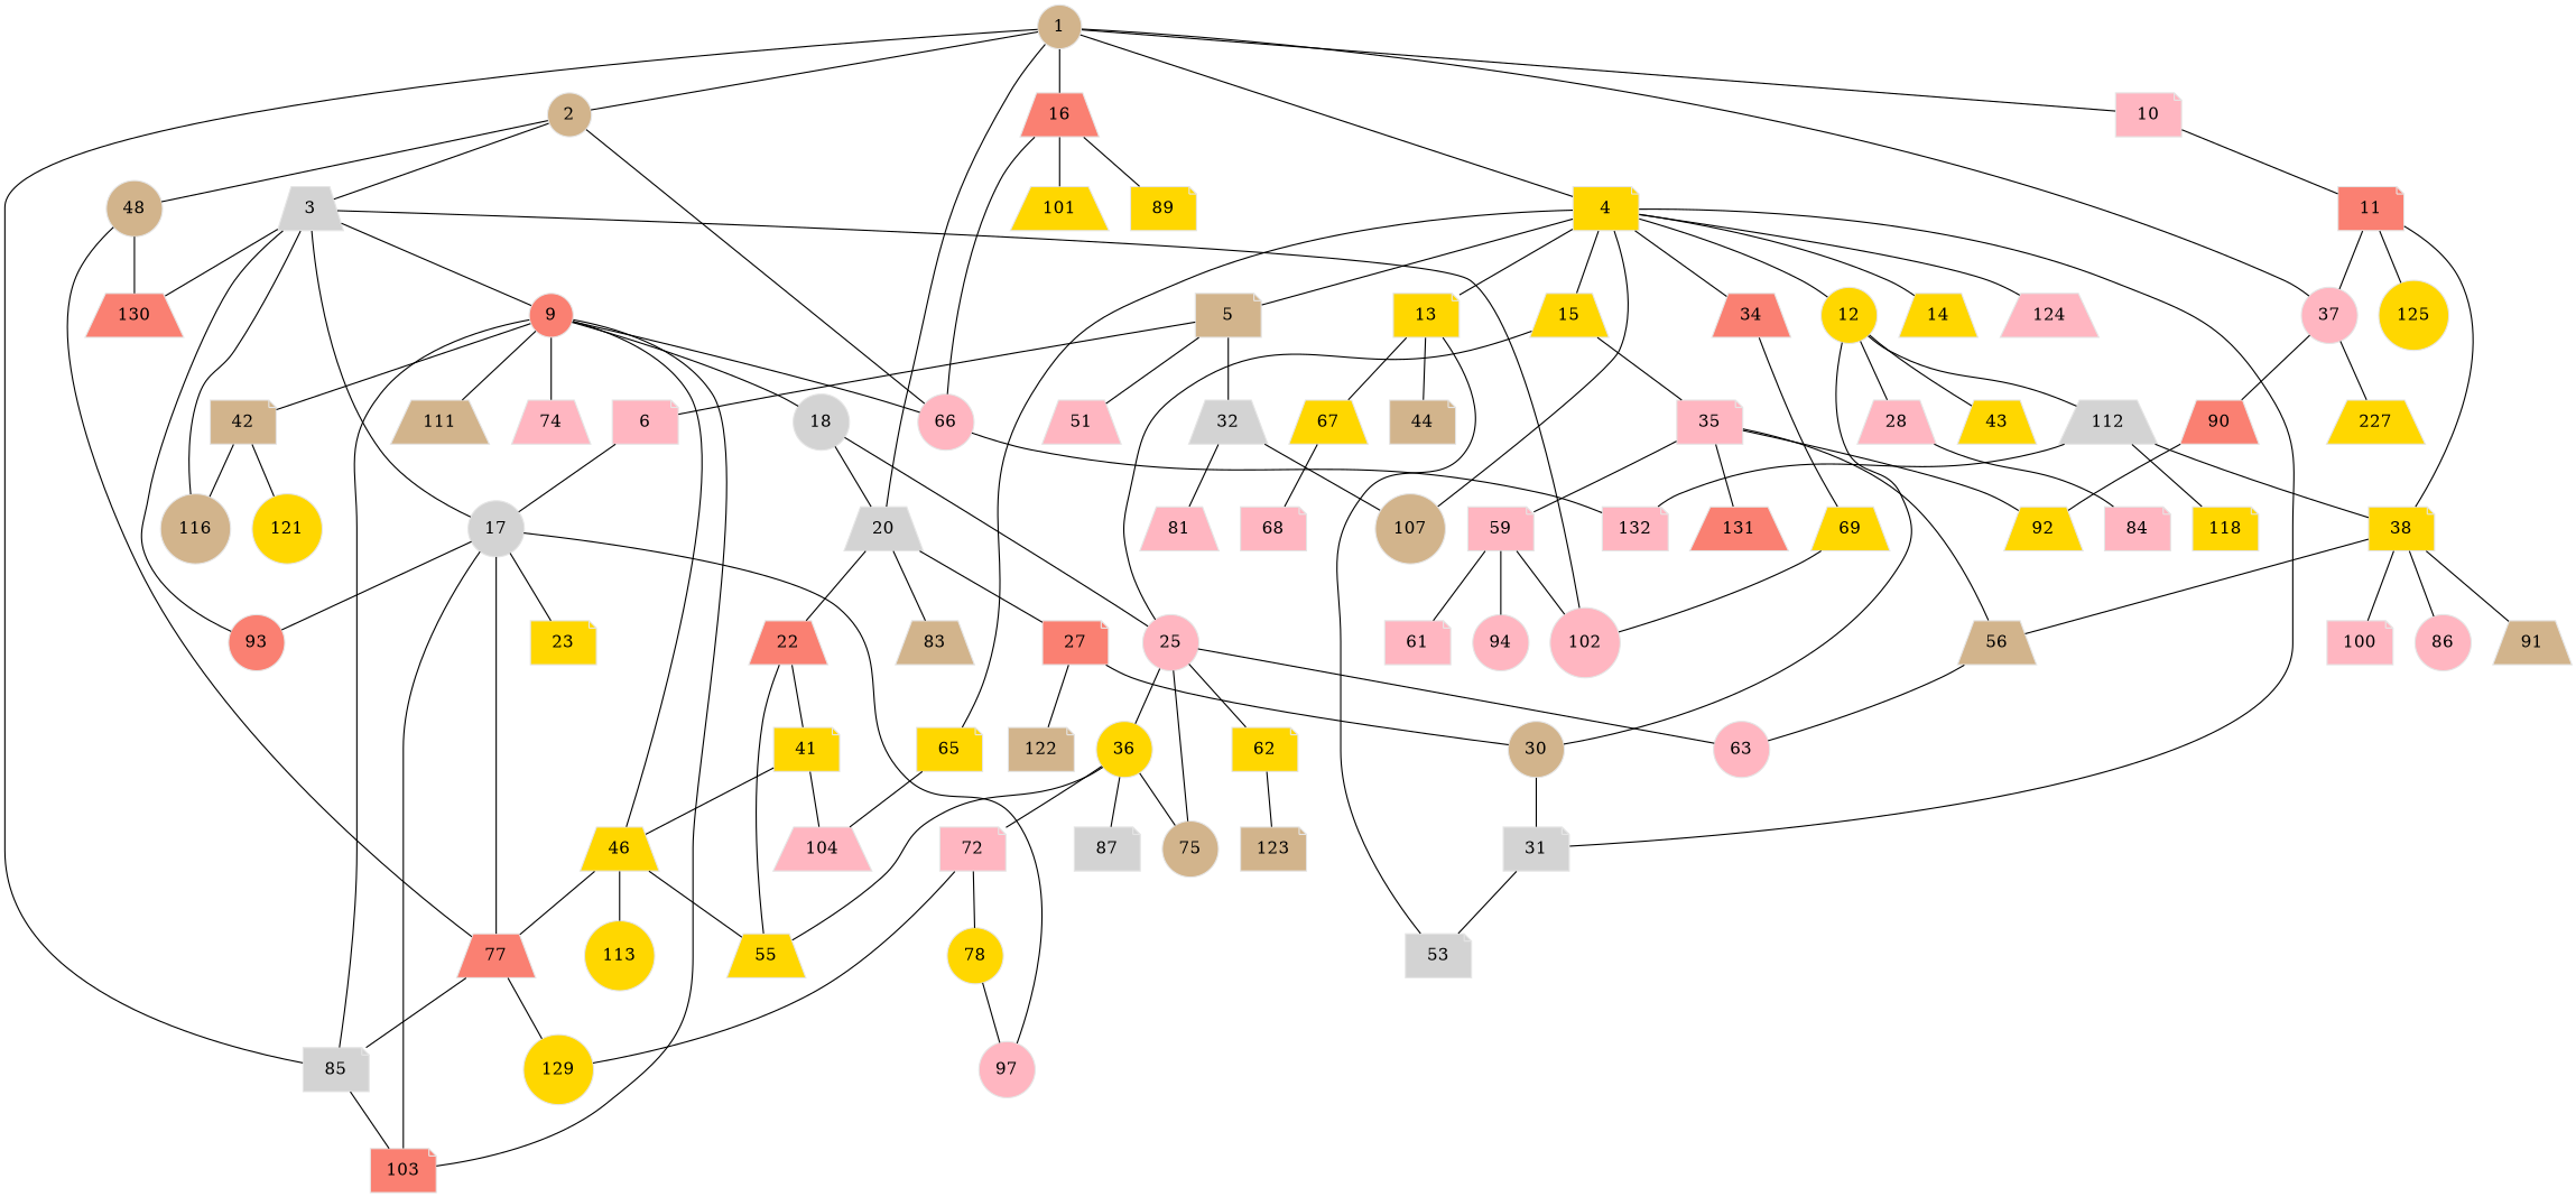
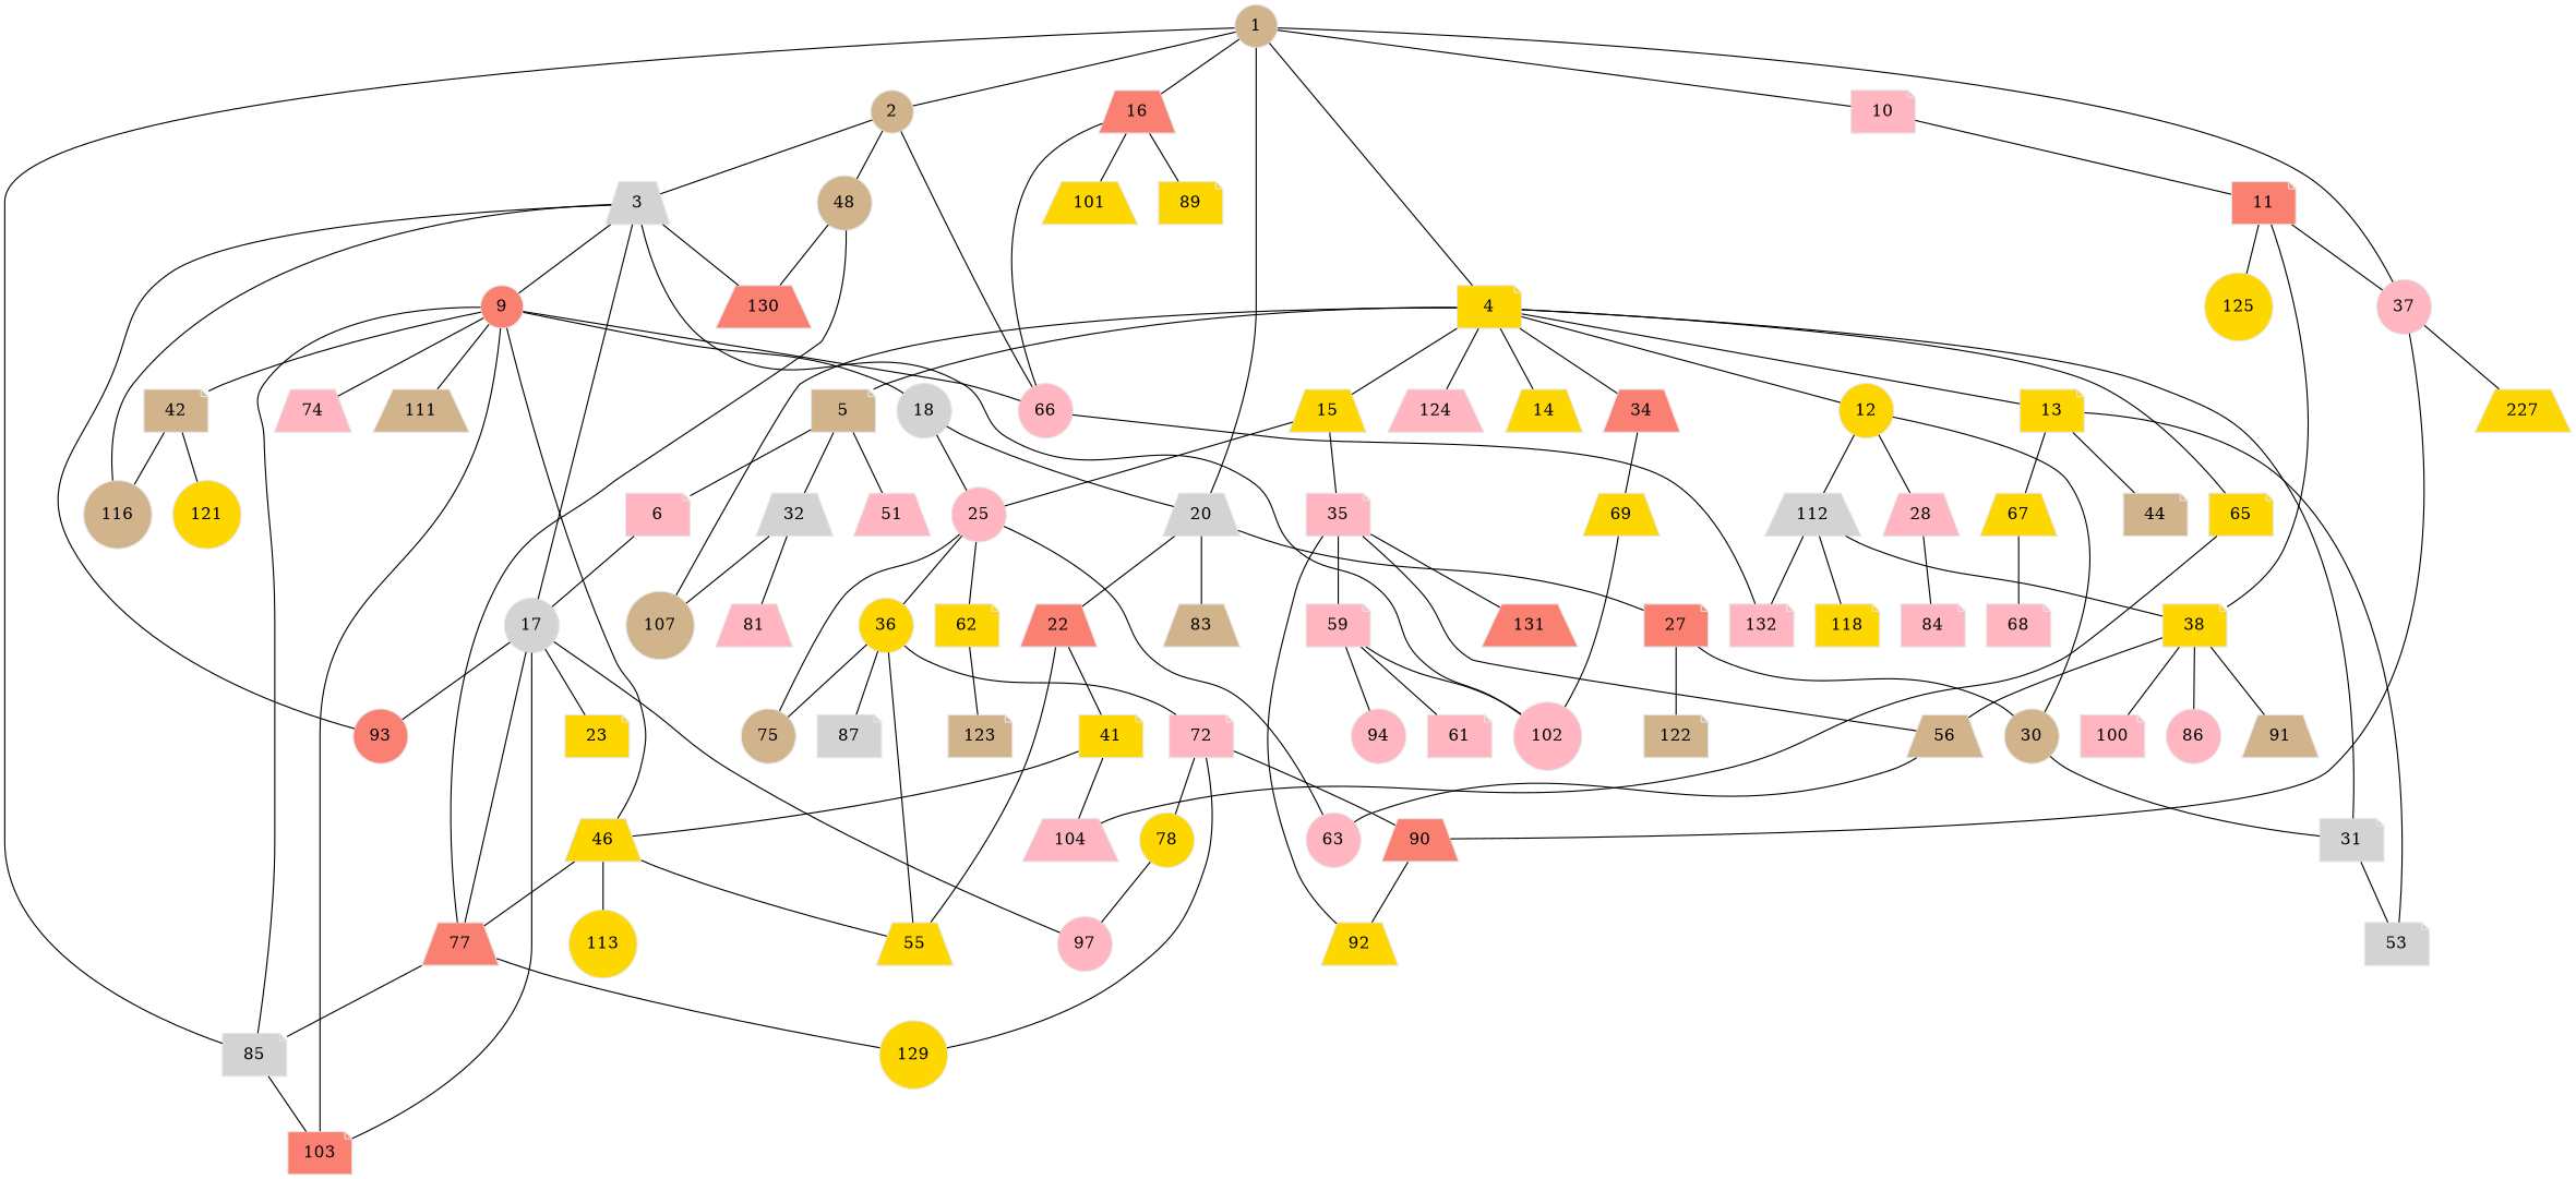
  graph {
    node [color=gray90 fillcolor=gold shape=note style=filled]
    1 [fillcolor=tan shape=circle super="+7"]
    2 [fillcolor=tan shape=circle super="+33"]
    4 [super="+26"]
    10 [fillcolor=lightpink super="+108"]
    16 [fillcolor=salmon shape=trapezium super="+40"]
    20 [fillcolor=lightgrey shape=trapezium super="+110"]
    37 [fillcolor=lightpink shape=circle super="+39"]
    85 [fillcolor=lightgrey super="+88"]
    3 [fillcolor=lightgrey shape=trapezium super="+8"]
    48 [fillcolor=tan shape=circle super="+79"]
    66 [fillcolor=lightpink shape=circle super="+82"]
    5 [fillcolor=tan super="+21"]
    12 [shape=circle super="+24"]
    13 [super="+70"]
    14 [shape=trapezium]
    15 [shape=trapezium super="+71"]
    31 [fillcolor=lightgrey]
    34 [fillcolor=salmon shape=trapezium super="+47"]
    65
    107 [fillcolor=tan shape=circle]
    124 [fillcolor=lightpink shape=trapezium]
    11 [fillcolor=salmon]
    89
    101 [shape=trapezium]
    22 [fillcolor=salmon shape=trapezium super="+80"]
    27 [fillcolor=salmon super="+58"]
    83 [fillcolor=tan shape=trapezium]
    90 [fillcolor=salmon shape=trapezium super="+117"]
    n29 [label=227 shape=trapezium]
    103 [fillcolor=salmon super="+120"]
    9 [fillcolor=salmon shape=circle super="+60"]
    17 [fillcolor=lightgrey shape=circle super="+73"]
    93 [fillcolor=salmon shape=circle]
    102 [fillcolor=lightpink shape=circle]
    116 [fillcolor=tan shape=circle]
    130 [fillcolor=salmon shape=trapezium]
    77 [fillcolor=salmon shape=trapezium super="+126"]
    132 [fillcolor=lightpink]
    18 [fillcolor=lightgrey shape=circle super="+19"]
    42 [fillcolor=tan super="+45"]
    46 [shape=trapezium super="+76"]
    74 [fillcolor=lightpink shape=trapezium]
    111 [fillcolor=tan shape=trapezium]
    23
    97 [fillcolor=lightpink shape=circle]
    6 [fillcolor=lightpink]
    32 [fillcolor=lightgrey shape=trapezium]
    51 [fillcolor=lightpink shape=trapezium]
    28 [fillcolor=lightpink shape=trapezium super="+49"]
    30 [fillcolor=tan shape=circle super="+54"]
-   43 [shape=trapezium super="+64"]
    112 [fillcolor=lightgrey shape=trapezium super="+115"]
    44 [fillcolor=tan]
    53 [fillcolor=lightgrey]
    67 [shape=trapezium]
    25 [fillcolor=lightpink shape=circle super="+29"]
    35 [fillcolor=lightpink super="+52"]
    69 [shape=trapezium super="+95"]
    104 [fillcolor=lightpink shape=trapezium super="+106"]
    81 [fillcolor=lightpink shape=trapezium]
    121 [shape=circle]
    55 [shape=trapezium]
    113 [shape=circle]
    38 [super="+57"]
    125 [shape=circle]
    56 [fillcolor=tan shape=trapezium super="+114"]
    86 [fillcolor=lightpink shape=circle]
    91 [fillcolor=tan shape=trapezium]
    100 [fillcolor=lightpink]
    84 [fillcolor=lightpink]
    118
    68 [fillcolor=lightpink]
    36 [shape=circle super="+50"]
    62 [super="+119"]
    63 [fillcolor=lightpink shape=circle]
    75 [fillcolor=tan shape=circle super="+105"]
    59 [fillcolor=lightpink]
    92 [shape=trapezium]
    131 [fillcolor=salmon shape=trapezium]
    129 [shape=circle]
    41 [super="+98"]
    122 [fillcolor=tan]
    72 [fillcolor=lightpink super="+99"]
    87 [fillcolor=lightgrey]
    123 [fillcolor=tan]
    61 [fillcolor=lightpink super="+128"]
    94 [fillcolor=lightpink shape=circle super="+96"]
    78 [shape=circle super="+109"]
    1 -- 2
    1 -- 4
    1 -- 10
    1 -- 16
    1 -- 20
    1 -- 37
    1 -- 85
    2 -- 3
    2 -- 48
    2 -- 66
    4 -- 5 [weight=2]
    4 -- 12
    4 -- 13
    4 -- 14
    4 -- 15
    4 -- 31
    4 -- 34
    4 -- 65
    4 -- 107
    4 -- 124
    10 -- 11
    16 -- 66
    16 -- 89
    16 -- 101
    20 -- 22
    20 -- 27
    20 -- 83
    37 -- 90
    37 -- n29
    85 -- 103
    3 -- 9
    3 -- 17
    3 -- 93
    3 -- 102
    3 -- 116
    3 -- 130
    48 -- 130
    48 -- 77
    66 -- 132
    5 -- 6
    5 -- 32
    5 -- 51
    12 -- 28
    12 -- 30
-   12 -- 43 [weight=2]
    12 -- 112
    13 -- 44
    13 -- 53
    13 -- 67
    15 -- 25
    15 -- 35
    31 -- 53
    34 -- 69
    65 -- 104
    11 -- 37
    11 -- 38
    11 -- 125
    22 -- 55
    22 -- 41
    27 -- 30
    27 -- 122
    90 -- 92
    9 -- 85
    9 -- 66
    9 -- 103
    9 -- 18
    9 -- 42
    9 -- 46
    9 -- 74
    9 -- 111
    17 -- 103
    17 -- 93
    17 -- 77
    17 -- 23
    17 -- 97
    77 -- 85
    77 -- 129
    18 -- 20
    18 -- 25
    42 -- 116
    42 -- 121
    46 -- 77
    46 -- 55
    46 -- 113
    6 -- 17
    32 -- 107
    32 -- 81
    28 -- 84
    30 -- 31
    112 -- 132
    112 -- 38
    112 -- 118
    67 -- 68
    25 -- 36
    25 -- 62
    25 -- 63
    25 -- 75
    35 -- 56
    35 -- 59
    35 -- 92
    35 -- 131
    69 -- 102
    38 -- 56
    38 -- 86
    38 -- 91
    38 -- 100
    56 -- 63
    36 -- 55
    36 -- 75
    36 -- 72
    36 -- 87
    62 -- 123
    59 -- 102
    59 -- 61
    59 -- 94
    41 -- 46
    41 -- 104
+   72 -- 90
    72 -- 129
    72 -- 78
    78 -- 97
  }
